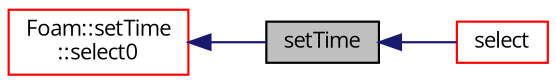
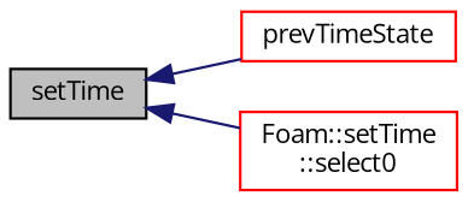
  digraph {
    fontname="Open Sans"
    rankdir=LR
    node [color=red fontname="Open Sans" fontsize=10 shape=record]
    edge [color=midnightblue dir=back fontname="Open Sans" fontsize=10 labelfontname=Helvetica labelfontsize=10 style=solid]
    n1 [color=black fillcolor=grey75 fontcolor=black height=0.2 label=setTime style=filled width=0.4]
-   n2 [height=0.2 label=select width=0.4]
+   n2 [height=0.2 label=prevTimeState width=0.4]
    n3 [height=0.2 label="Foam::setTime\l::select0" width=0.4]
    n1 -> n2
-   n3 -> n1
+   n1 -> n3
  }
